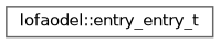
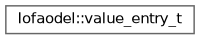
  digraph {
    rankdir=LR
-   n1 [color=grey40 fillcolor=white fontname=Helvetica fontsize=10 height=0.2 label="Iofaodel::entry_entry_t" shape=box style=filled width=0.4]
+   n1 [color=grey40 fillcolor=white fontname=Helvetica fontsize=10 height=0.2 label="Iofaodel::value_entry_t" shape=box style=filled width=0.4]
  }
